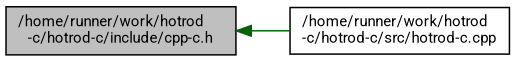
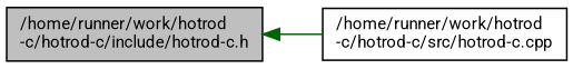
  digraph {
    rankdir=LR
    fontname=Roboto
    node [color=black fontname=Roboto fontsize=10 shape=record style=filled]
-   n1 [fillcolor=grey75 fontcolor=black height=0.2 label="/home/runner/work/hotrod\l-c/hotrod-c/include/cpp-c.h" width=0.4]
+   n1 [fillcolor=grey75 fontcolor=black height=0.2 label="/home/runner/work/hotrod\l-c/hotrod-c/include/hotrod-c.h" width=0.4]
    n2 [fillcolor=white height=0.2 label="/home/runner/work/hotrod\l-c/hotrod-c/src/hotrod-c.cpp" width=0.4]
    n1 -> n2 [color=darkgreen dir=back fontname=Roboto fontsize=10 labelfontname=Helvetica labelfontsize=10 style=solid]
  }
